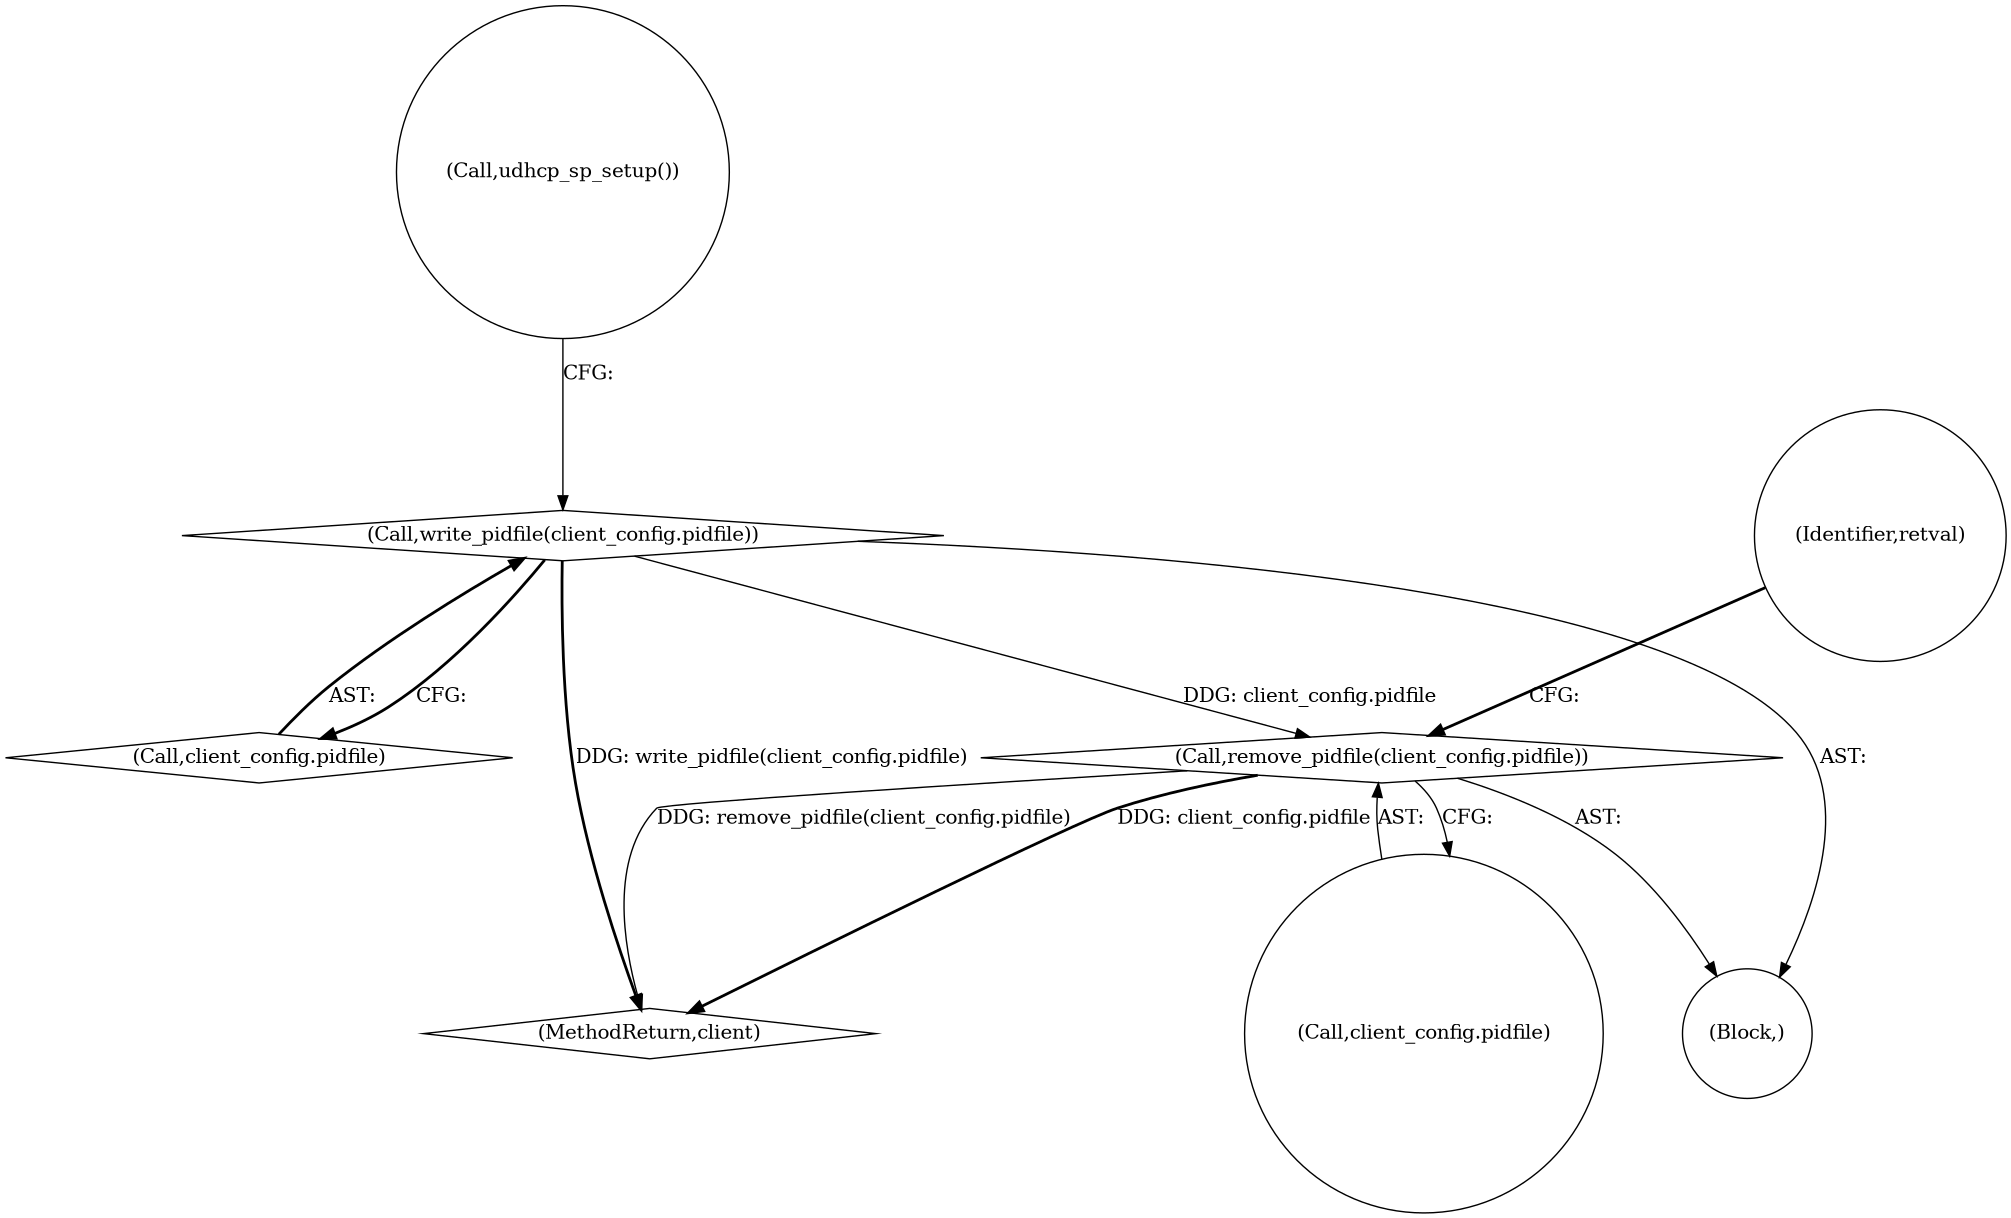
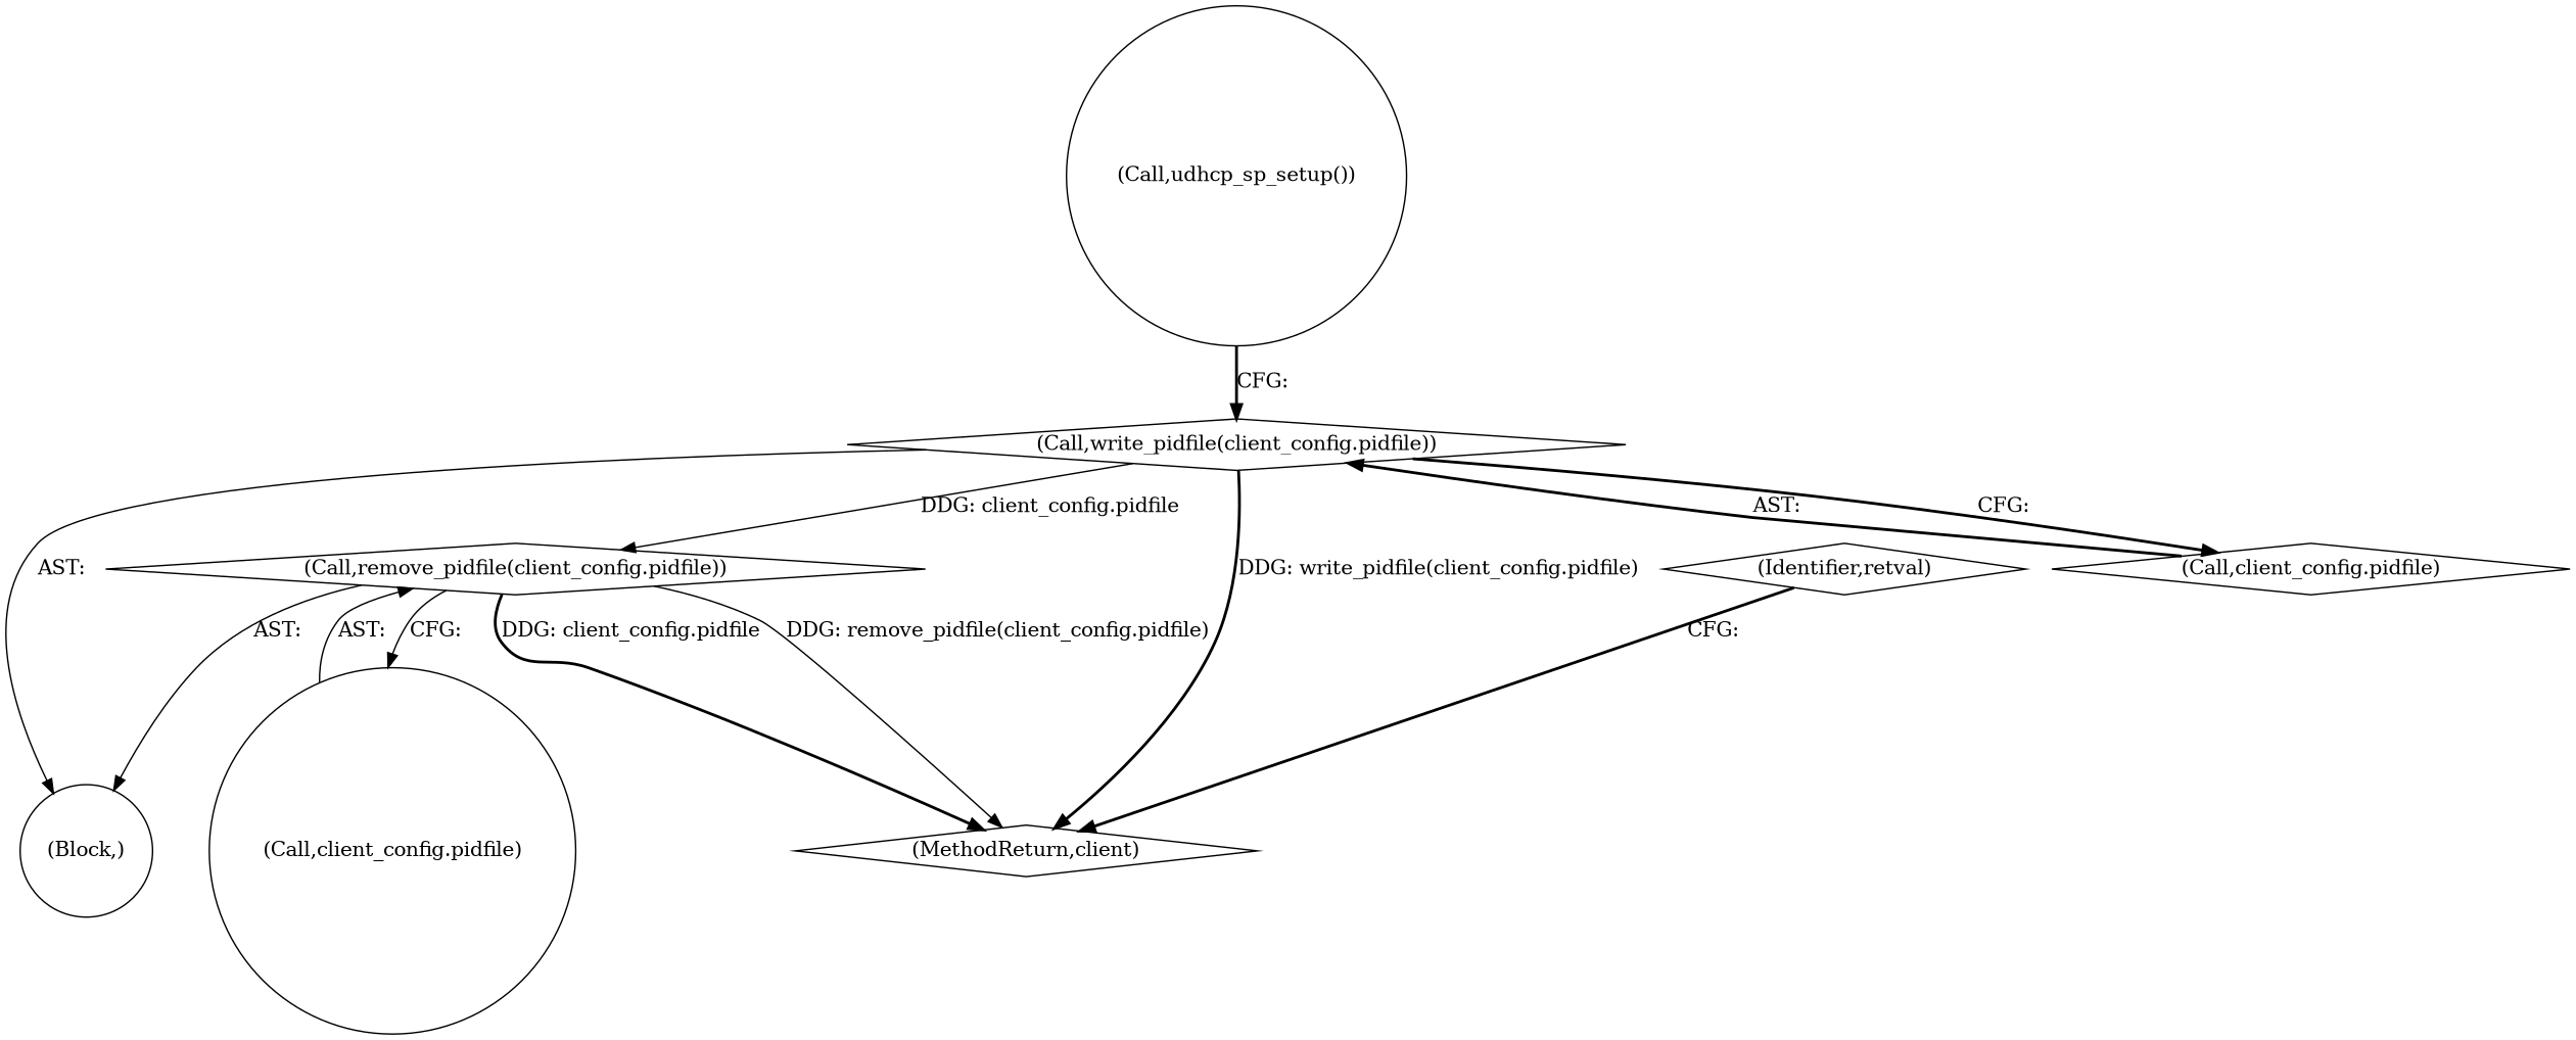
  digraph {
    node [shape=diamond]
    edge [style=solid]
    n1 [label="(Call,write_pidfile(client_config.pidfile))"]
    n2 [label="(Call,remove_pidfile(client_config.pidfile))"]
    n3 [label="(Block,)" shape=circle]
    n4 [label="(Call,client_config.pidfile)"]
    n5 [label="(MethodReturn,client)"]
    n6 [label="(Call,client_config.pidfile)" shape=circle]
-   n7 [label="(Identifier,retval)" shape=circle]
+   n7 [label="(Identifier,retval)"]
    n8 [label="(Call,udhcp_sp_setup())" shape=circle]
    n1 -> n2 [label="DDG: client_config.pidfile"]
    n1 -> n3 [label="AST: "]
    n1 -> n4 [label="CFG: " style=bold]
    n1 -> n5 [label="DDG: write_pidfile(client_config.pidfile)" style=bold]
    n2 -> n3 [label="AST: "]
    n2 -> n5 [label="DDG: client_config.pidfile" style=bold]
    n2 -> n5 [label="DDG: remove_pidfile(client_config.pidfile)"]
    n2 -> n6 [label="CFG: "]
    n4 -> n1 [label="AST: " style=bold]
    n6 -> n2 [label="AST: "]
-   n7 -> n2 [label="CFG: " style=bold]
-   n8 -> n1 [label="CFG: "]
+   n7 -> n5 [label="CFG: " style=bold]
+   n8 -> n1 [label="CFG: " style=bold]
  }
